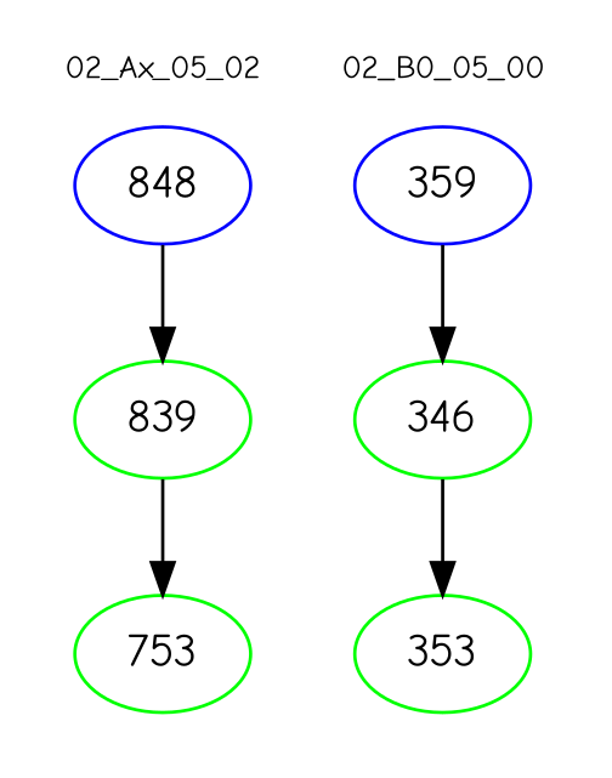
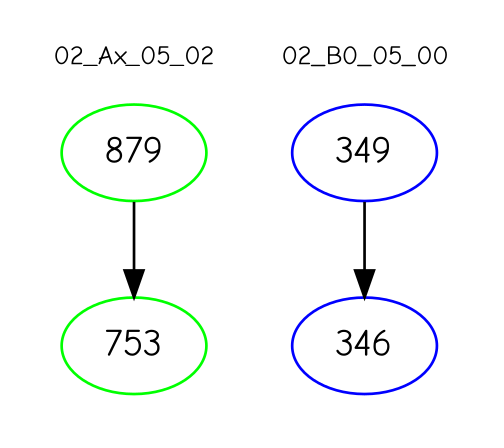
  digraph {
    fontname="Comic Neue"
    node [color=green fontname="Comic Neue"]
    edge [color=black fontname="Comic Neue"]
-   n1 [color=blue label=848]
-   n2 [label=839]
+   n2 [label=879]
    n3 [label=753]
-   n4 [color=blue label=359]
-   n5 [label=346]
-   n6 [label=353]
+   n4 [color=blue label=349]
+   n5 [color=blue label=346]
    subgraph cluster_1 {
      color=white
      fontsize=10
      label="02_Ax_05_02"
-     n1
      n2
      n3
    }
    subgraph cluster_2 {
      color=white
      fontsize=10
      label="02_B0_05_00"
      n4
      n5
-     n6
    }
-   n1 -> n2
    n2 -> n3
    n4 -> n5
-   n5 -> n6
  }
